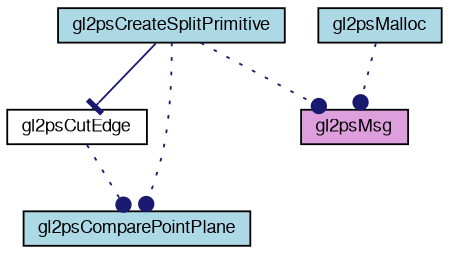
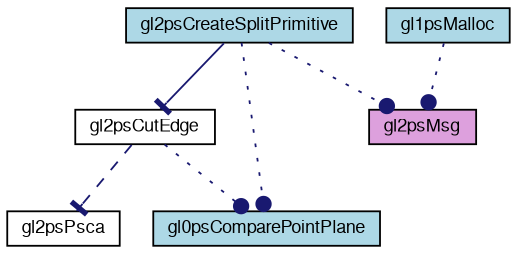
  digraph {
    rankdir=TB
    node [color=black fillcolor=lightblue fontname=FreeSans fontsize=10 shape=record style=filled]
    edge [arrowhead=dot color=midnightblue fontname=FreeSans fontsize=10 labelfontname=FreeSans labelfontsize=10 style=dotted]
    n1 [fontcolor=black height=0.2 label=gl2psCreateSplitPrimitive width=0.4]
    n2 [fillcolor=white height=0.2 label=gl2psCutEdge width=0.4]
    n3 [fillcolor=plum height=0.2 label=gl2psMsg width=0.4]
-   n4 [height=0.2 label=gl2psComparePointPlane width=0.4]
-   n6 [height=0.2 label=gl2psMalloc width=0.4]
+   n4 [height=0.2 label=gl0psComparePointPlane width=0.4]
+   n5 [fillcolor=white height=0.2 label=gl2psPsca width=0.4]
+   n6 [height=0.2 label=gl1psMalloc width=0.4]
    n1 -> n2 [arrowhead=tee style=solid]
    n1 -> n3
    n1 -> n4
    n2 -> n4
+   n2 -> n5 [arrowhead=tee style=dashed]
    n6 -> n3
  }
